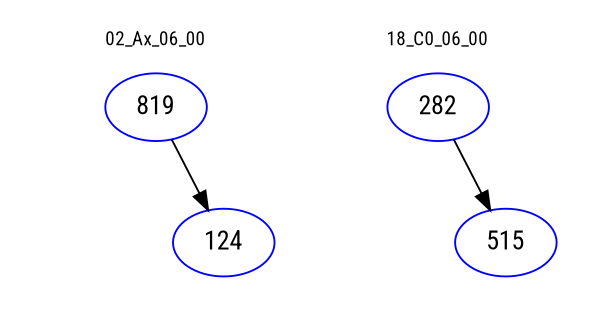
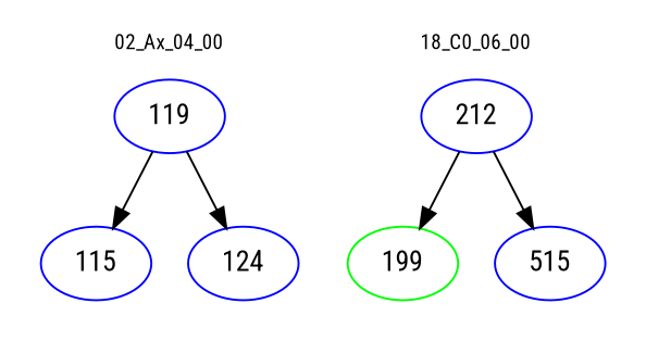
  digraph {
    fontname="Roboto Condensed"
    node [color=blue fontname="Roboto Condensed"]
    edge [color=black fontname="Roboto Condensed"]
-   n1 [label=819]
+   n1 [label=119]
+   n2 [label=115]
    n3 [label=124]
-   n4 [label=282]
+   n4 [label=212]
+   n5 [color=green label=199]
    n6 [label=515]
    subgraph cluster_1 {
      color=white
      fontsize=10
-     label="02_Ax_06_00"
+     label="02_Ax_04_00"
      n1
+     n2
      n3
    }
    subgraph cluster_2 {
      color=white
      fontsize=10
      label="18_C0_06_00"
      n4
+     n5
      n6
    }
+   n1 -> n2
    n1 -> n3
+   n4 -> n5
    n4 -> n6
  }
